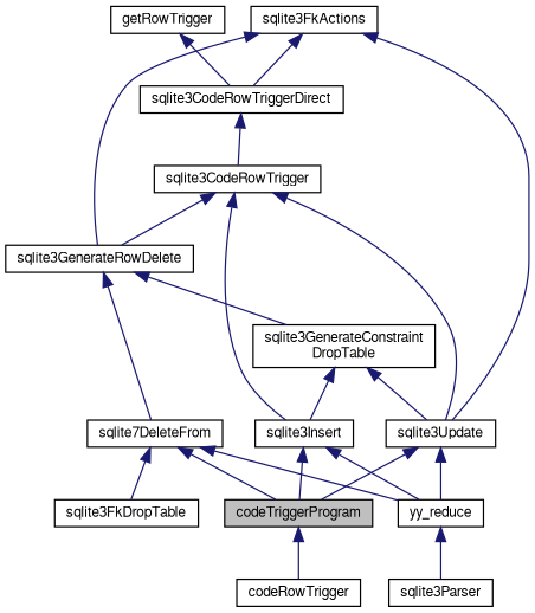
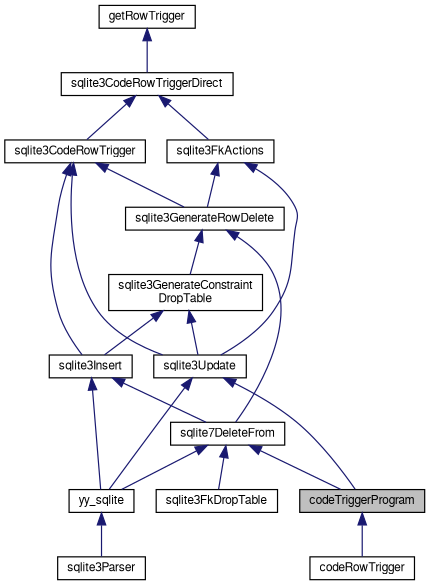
  digraph {
    rankdir=TB
    node [color=black fillcolor=white fontname=FreeSans fontsize=10 shape=record style=filled]
    edge [color=midnightblue dir=back fontname=FreeSans fontsize=10 labelfontname=FreeSans labelfontsize=10 style=solid]
    n1 [fillcolor=grey75 fontcolor=black height=0.2 label=codeTriggerProgram width=0.4]
    n2 [height=0.2 label=codeRowTrigger width=0.4]
    n3 [height=0.2 label=getRowTrigger width=0.4]
    n4 [height=0.2 label=sqlite3CodeRowTriggerDirect width=0.4]
    n5 [height=0.2 label=sqlite3FkActions width=0.4]
    n6 [height=0.2 label=sqlite3CodeRowTrigger width=0.4]
    n7 [height=0.2 label=sqlite3GenerateRowDelete width=0.4]
    n8 [height=0.2 label=sqlite3Update width=0.4]
    n9 [height=0.2 label=sqlite3Insert width=0.4]
    n10 [height=0.2 label=sqlite7DeleteFrom width=0.4]
    n11 [height=0.2 label="sqlite3GenerateConstraint\lDropTable" width=0.4]
-   n12 [height=0.2 label=yy_reduce width=0.4]
+   n12 [height=0.2 label=yy_sqlite width=0.4]
    n13 [height=0.2 label=sqlite3FkDropTable width=0.4]
    n14 [height=0.2 label=sqlite3Parser width=0.4]
    n1 -> n2
    n3 -> n4
-   n5 -> n4
+   n4 -> n5
    n4 -> n6
    n5 -> n7
    n5 -> n8
    n6 -> n7
    n6 -> n8
    n6 -> n9
    n7 -> n10
    n7 -> n11
    n8 -> n1
    n8 -> n12
-   n9 -> n1
+   n9 -> n10
    n9 -> n12
    n10 -> n1
    n10 -> n12
    n10 -> n13
    n11 -> n8
    n11 -> n9
    n12 -> n14
  }
